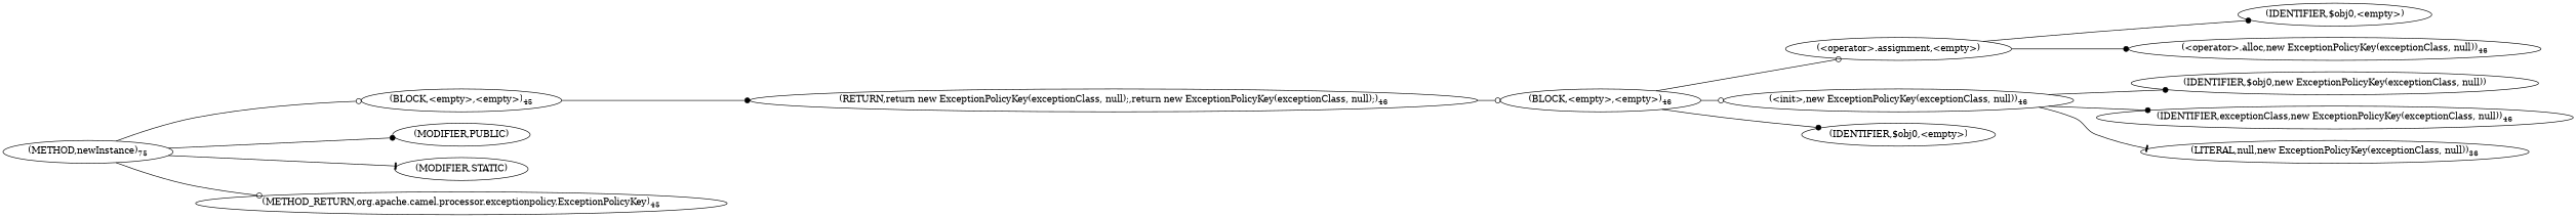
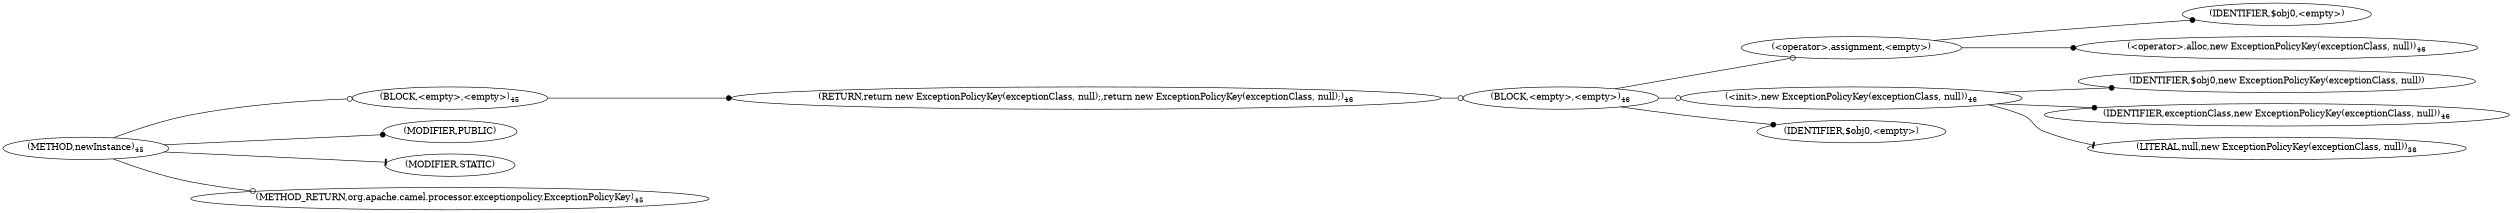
  digraph {
    rankdir=LR
    edge [arrowhead=dot]
-   n1 [label=<(METHOD,newInstance)<SUB>75</SUB>>]
+   n1 [label=<(METHOD,newInstance)<SUB>45</SUB>>]
    n2 [label=<(BLOCK,&lt;empty&gt;,&lt;empty&gt;)<SUB>45</SUB>>]
    n3 [label=<(MODIFIER,PUBLIC)>]
    n4 [label=<(MODIFIER,STATIC)>]
    n5 [label=<(METHOD_RETURN,org.apache.camel.processor.exceptionpolicy.ExceptionPolicyKey)<SUB>45</SUB>>]
    n6 [label=<(RETURN,return new ExceptionPolicyKey(exceptionClass, null);,return new ExceptionPolicyKey(exceptionClass, null);)<SUB>46</SUB>>]
    n7 [label=<(BLOCK,&lt;empty&gt;,&lt;empty&gt;)<SUB>46</SUB>>]
    n8 [label=<(&lt;operator&gt;.assignment,&lt;empty&gt;)>]
    n9 [label=<(&lt;init&gt;,new ExceptionPolicyKey(exceptionClass, null))<SUB>46</SUB>>]
    n10 [label=<(IDENTIFIER,$obj0,&lt;empty&gt;)>]
    n11 [label=<(IDENTIFIER,$obj0,&lt;empty&gt;)>]
    n12 [label=<(&lt;operator&gt;.alloc,new ExceptionPolicyKey(exceptionClass, null))<SUB>46</SUB>>]
    n13 [label=<(IDENTIFIER,$obj0,new ExceptionPolicyKey(exceptionClass, null))>]
    n14 [label=<(IDENTIFIER,exceptionClass,new ExceptionPolicyKey(exceptionClass, null))<SUB>46</SUB>>]
    n15 [label=<(LITERAL,null,new ExceptionPolicyKey(exceptionClass, null))<SUB>36</SUB>>]
    n1 -> n2 [arrowhead=odot]
    n1 -> n3
    n1 -> n4 [arrowhead=tee]
    n1 -> n5 [arrowhead=odot]
    n2 -> n6
    n6 -> n7 [arrowhead=odot]
    n7 -> n8 [arrowhead=odot]
    n7 -> n9 [arrowhead=odot]
    n7 -> n10
    n8 -> n11
    n8 -> n12
    n9 -> n13
    n9 -> n14
    n9 -> n15 [arrowhead=tee]
  }
